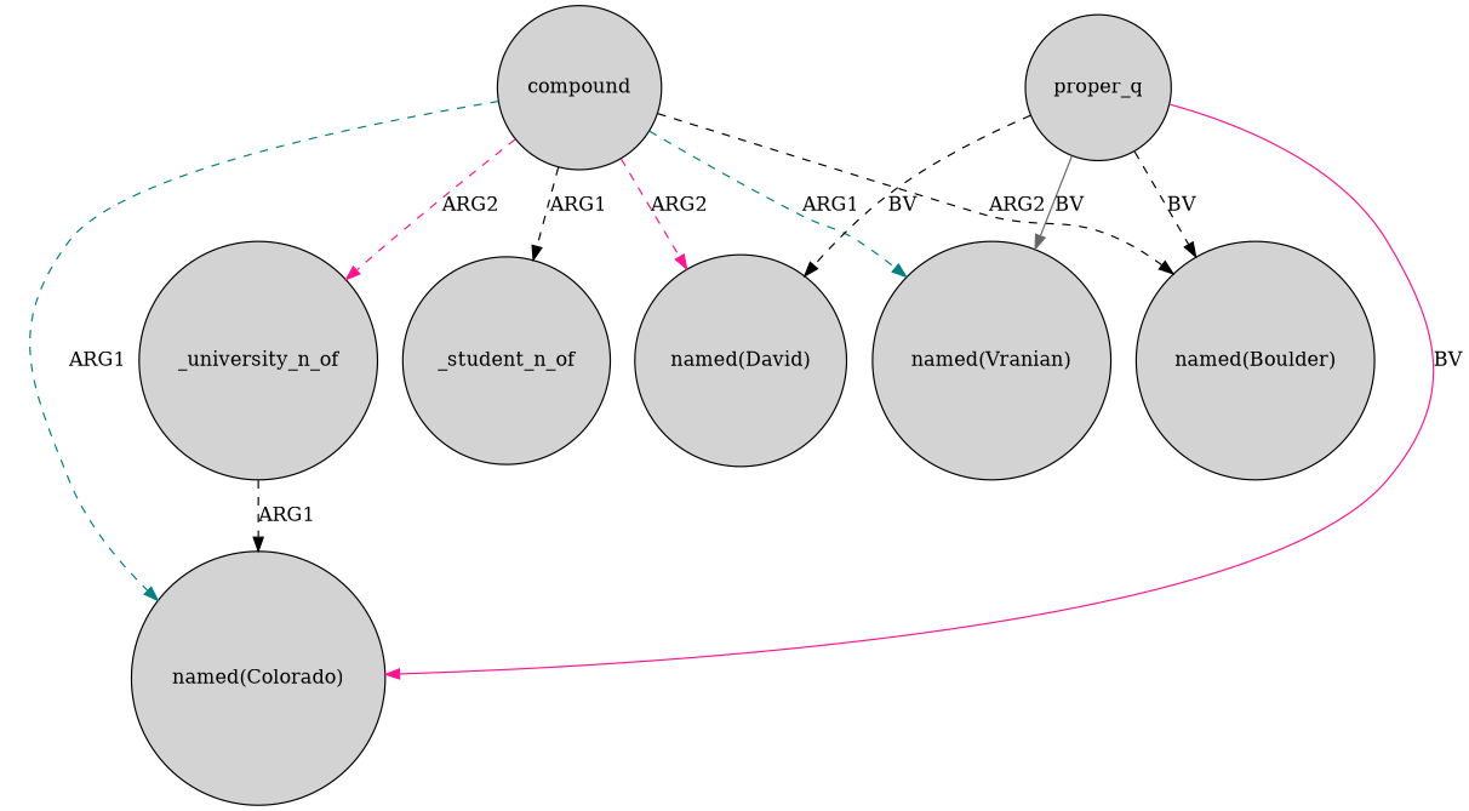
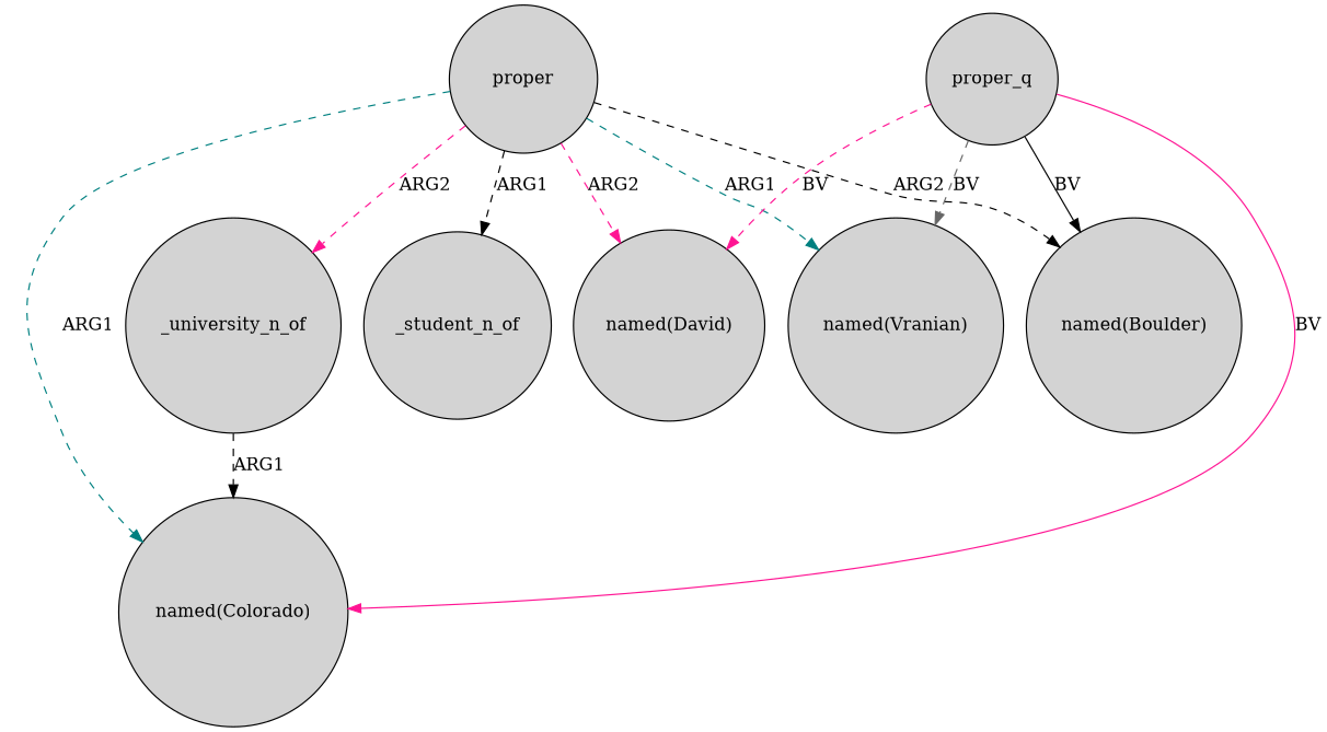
  digraph {
    node [shape=circle style=filled]
    edge [color=black style=dashed]
    _university_n_of
    "named(Colorado)"
-   compound
+   compound [label=proper]
    _student_n_of
    "named(Vranian)"
    "named(David)"
    "named(Boulder)"
    proper_q
    _university_n_of -> "named(Colorado)" [label=ARG1]
    compound -> _university_n_of [color=deeppink label=ARG2]
    compound -> "named(Colorado)" [color=teal label=ARG1]
    compound -> _student_n_of [label=ARG1]
    compound -> "named(Vranian)" [color=teal label=ARG1]
    compound -> "named(David)" [color=deeppink label=ARG2]
    compound -> "named(Boulder)" [label=ARG2]
    proper_q -> "named(Colorado)" [color=deeppink label=BV style=solid]
-   proper_q -> "named(Vranian)" [color=gray40 label=BV style=solid]
-   proper_q -> "named(David)" [label=BV]
-   proper_q -> "named(Boulder)" [label=BV]
+   proper_q -> "named(Vranian)" [color=gray40 label=BV]
+   proper_q -> "named(David)" [color=deeppink label=BV]
+   proper_q -> "named(Boulder)" [label=BV style=solid]
  }
